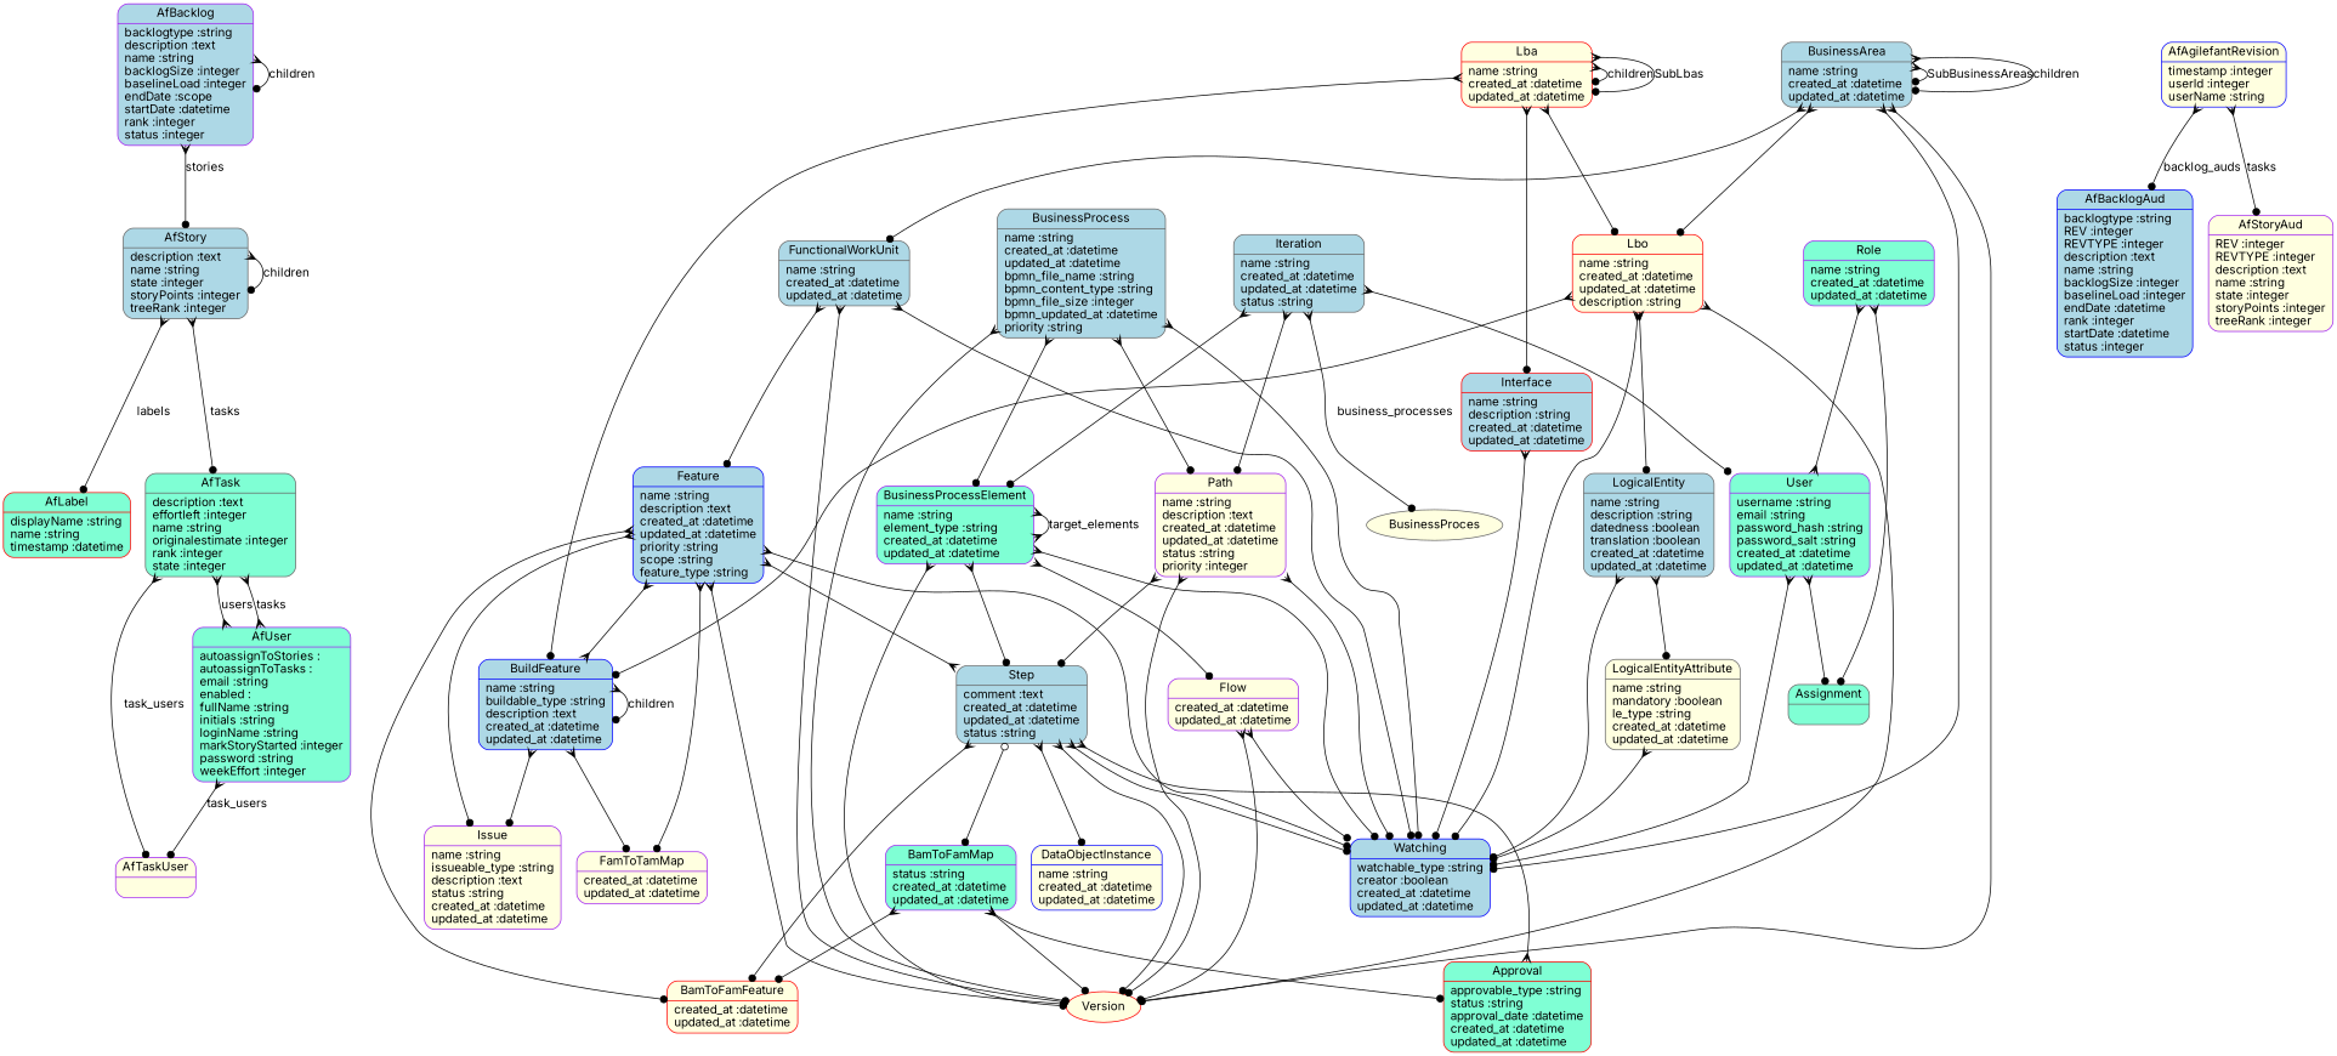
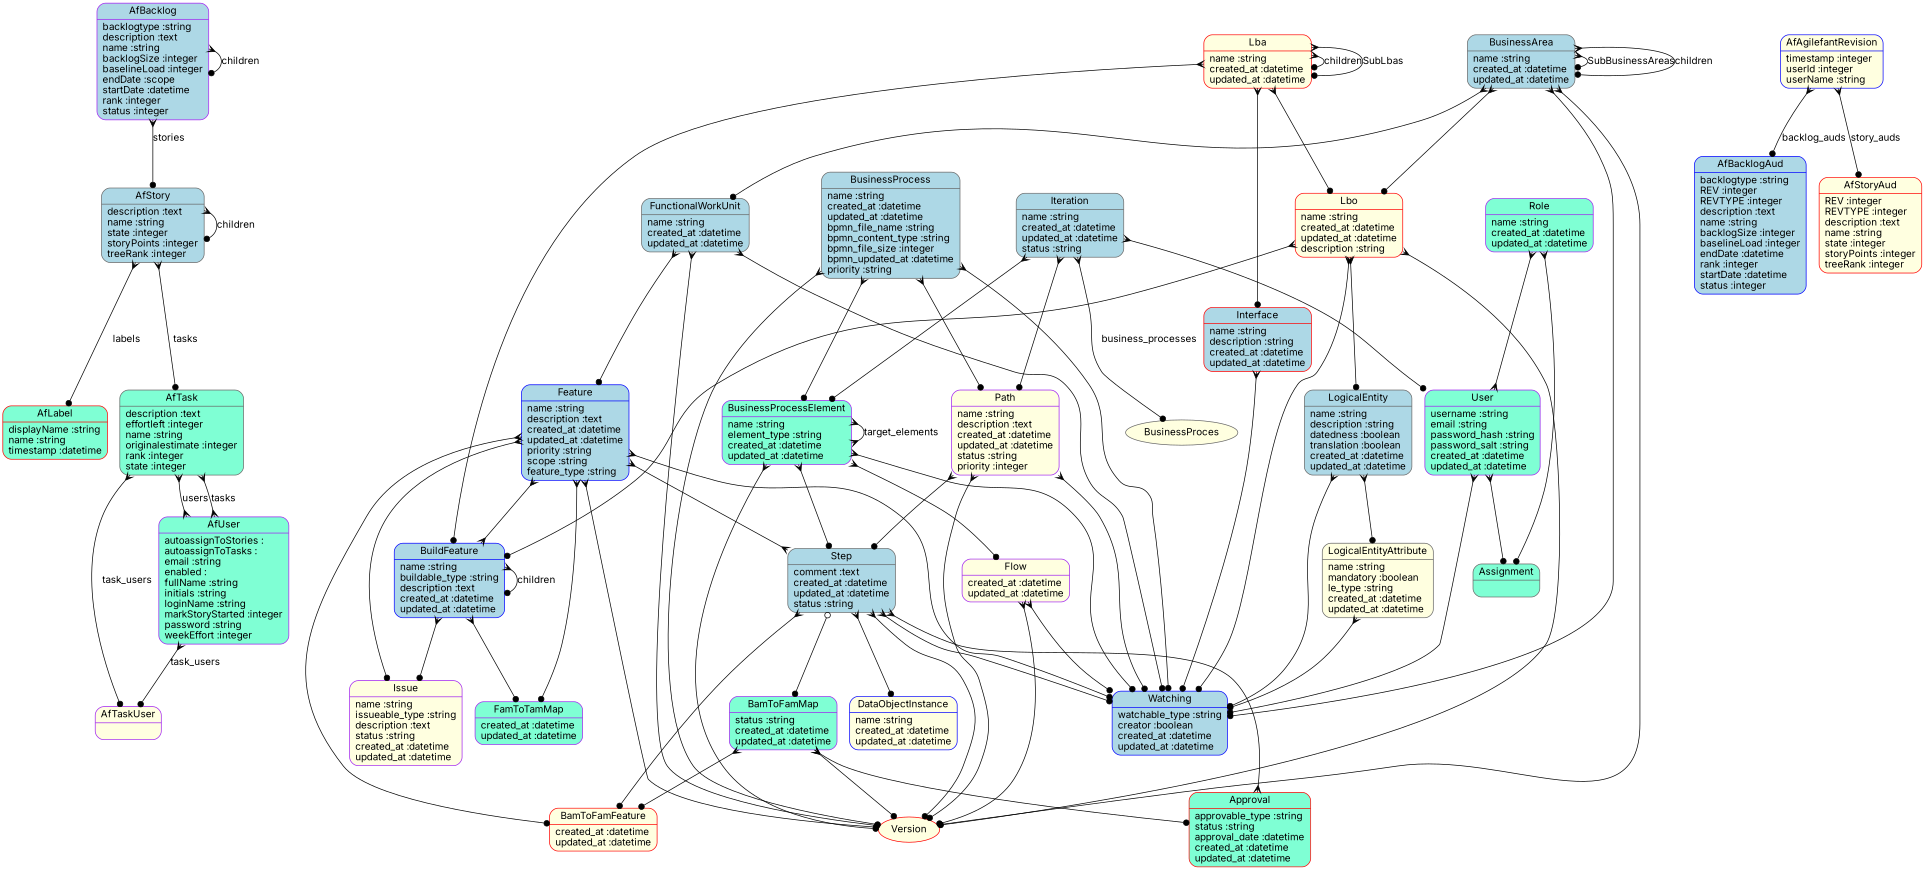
  digraph {
    fontname=Inter
    splines=true
    node [color=gray40 fillcolor=lightyellow fontname=Inter shape=Mrecord style=filled]
    edge [arrowhead=dot arrowtail=crow dir=both fontname=Inter]
    n1 [color=red fillcolor=aquamarine label="{AfLabel|displayName :string\lname :string\ltimestamp :datetime\l}"]
    n2 [color=red label="{Lbo|name :string\lcreated_at :datetime\lupdated_at :datetime\ldescription :string\l}"]
    n3 [fillcolor=lightblue label="{LogicalEntity|name :string\ldescription :string\ldatedness :boolean\ltranslation :boolean\lcreated_at :datetime\lupdated_at :datetime\l}"]
    n4 [color=blue fillcolor=lightblue label="{Watching|watchable_type :string\lcreator :boolean\lcreated_at :datetime\lupdated_at :datetime\l}"]
    n5 [color=blue fillcolor=lightblue label="{BuildFeature|name :string\lbuildable_type :string\ldescription :text\lcreated_at :datetime\lupdated_at :datetime\l}"]
    Version [color=red shape=""]
    n7 [label="{LogicalEntityAttribute|name :string\lmandatory :boolean\lle_type :string\lcreated_at :datetime\lupdated_at :datetime\l}"]
    n8 [color=purple label="{Issue|name :string\lissueable_type :string\ldescription :text\lstatus :string\lcreated_at :datetime\lupdated_at :datetime\l}"]
-   n9 [color=purple label="{FamToTamMap|created_at :datetime\lupdated_at :datetime\l}"]
+   n9 [color=purple fillcolor=aquamarine label="{FamToTamMap|created_at :datetime\lupdated_at :datetime\l}"]
    n10 [color=purple label="{AfTaskUser|\l}"]
    n11 [color=purple fillcolor=lightblue label="{AfBacklog|backlogtype :string\ldescription :text\lname :string\lbacklogSize :integer\lbaselineLoad :integer\lendDate :scope\lstartDate :datetime\lrank :integer\lstatus :integer\l}"]
    n12 [fillcolor=lightblue label="{AfStory|description :text\lname :string\lstate :integer\lstoryPoints :integer\ltreeRank :integer\l}"]
    n13 [fillcolor=aquamarine label="{AfTask|description :text\leffortleft :integer\lname :string\loriginalestimate :integer\lrank :integer\lstate :integer\l}"]
    n14 [fillcolor=aquamarine label="{Assignment|\l}"]
    n15 [color=blue fillcolor=lightblue label="{Feature|name :string\ldescription :text\lcreated_at :datetime\lupdated_at :datetime\lpriority :string\lscope :string\lfeature_type :string\l}"]
    n16 [fillcolor=lightblue label="{Step|comment :text\lcreated_at :datetime\lupdated_at :datetime\lstatus :string\l}"]
    n17 [color=red label="{BamToFamFeature|created_at :datetime\lupdated_at :datetime\l}"]
    n18 [color=purple fillcolor=aquamarine label="{BamToFamMap|status :string\lcreated_at :datetime\lupdated_at :datetime\l}"]
    n19 [color=red fillcolor=aquamarine label="{Approval|approvable_type :string\lstatus :string\lapproval_date :datetime\lcreated_at :datetime\lupdated_at :datetime\l}"]
    n20 [color=blue label="{DataObjectInstance|name :string\lcreated_at :datetime\lupdated_at :datetime\l}"]
    n21 [color=purple fillcolor=aquamarine label="{AfUser|autoassignToStories :\lautoassignToTasks :\lemail :string\lenabled :\lfullName :string\linitials :string\lloginName :string\lmarkStoryStarted :integer\lpassword :string\lweekEffort :integer\l}"]
    n22 [fillcolor=lightblue label="{BusinessProcess|name :string\lcreated_at :datetime\lupdated_at :datetime\lbpmn_file_name :string\lbpmn_content_type :string\lbpmn_file_size :integer\lbpmn_updated_at :datetime\lpriority :string\l}"]
    n23 [color=purple fillcolor=aquamarine label="{BusinessProcessElement|name :string\lelement_type :string\lcreated_at :datetime\lupdated_at :datetime\l}"]
    n24 [color=purple label="{Path|name :string\ldescription :text\lcreated_at :datetime\lupdated_at :datetime\lstatus :string\lpriority :integer\l}"]
    n25 [color=purple label="{Flow|created_at :datetime\lupdated_at :datetime\l}"]
    n26 [color=blue label="{AfAgilefantRevision|timestamp :integer\luserId :integer\luserName :string\l}"]
    n27 [color=blue fillcolor=lightblue label="{AfBacklogAud|backlogtype :string\lREV :integer\lREVTYPE :integer\ldescription :text\lname :string\lbacklogSize :integer\lbaselineLoad :integer\lendDate :datetime\lrank :integer\lstartDate :datetime\lstatus :integer\l}"]
-   n28 [color=purple label="{AfStoryAud|REV :integer\lREVTYPE :integer\ldescription :text\lname :string\lstate :integer\lstoryPoints :integer\ltreeRank :integer\l}"]
+   n28 [color=red label="{AfStoryAud|REV :integer\lREVTYPE :integer\ldescription :text\lname :string\lstate :integer\lstoryPoints :integer\ltreeRank :integer\l}"]
    n29 [color=purple fillcolor=aquamarine label="{Role|name :string\lcreated_at :datetime\lupdated_at :datetime\l}"]
    n30 [color=purple fillcolor=aquamarine label="{User|username :string\lemail :string\lpassword_hash :string\lpassword_salt :string\lcreated_at :datetime\lupdated_at :datetime\l}"]
    n31 [fillcolor=lightblue label="{FunctionalWorkUnit|name :string\lcreated_at :datetime\lupdated_at :datetime\l}"]
    n32 [fillcolor=lightblue label="{BusinessArea|name :string\lcreated_at :datetime\lupdated_at :datetime\l}"]
    n33 [fillcolor=lightblue label="{Iteration|name :string\lcreated_at :datetime\lupdated_at :datetime\lstatus :string\l}"]
    BusinessProces [shape=""]
    n35 [color=red fillcolor=lightblue label="{Interface|name :string\ldescription :string\lcreated_at :datetime\lupdated_at :datetime\l}"]
    n36 [color=red label="{Lba|name :string\lcreated_at :datetime\lupdated_at :datetime\l}"]
    n2 -> n3
    n2 -> n4
    n2 -> n5
    n2 -> Version
    n3 -> n4
    n3 -> n7
    n5 -> n5 [label=children]
    n5 -> n8
    n5 -> n9
    n7 -> n4
    n11 -> n11 [label=children]
    n11 -> n12 [label=stories]
    n12 -> n1 [label=labels]
    n12 -> n12 [label=children]
    n12 -> n13 [label=tasks]
    n13 -> n10 [label=task_users]
    n13 -> n21 [arrowhead=crow label=users]
    n15 -> n4
    n15 -> n5 [arrowhead=crow]
    n15 -> Version
    n15 -> n8
    n15 -> n9
    n15 -> n16 [arrowhead=crow]
    n15 -> n17
    n16 -> n4
    n16 -> Version
    n16 -> n17
    n16 -> n18 [arrowtail=odot]
    n16 -> n19 [arrowhead=crow]
    n16 -> n20
    n18 -> Version
    n18 -> n17
    n18 -> n19
    n21 -> n10 [label=task_users]
    n21 -> n13 [arrowhead=crow label=tasks]
    n22 -> n4
    n22 -> Version
    n22 -> n23
    n22 -> n24
    n23 -> n4
    n23 -> Version
    n23 -> n16
    n23 -> n23 [arrowhead=crow label=target_elements]
    n23 -> n25
    n24 -> n4
    n24 -> Version
    n24 -> n16
    n25 -> n4
    n25 -> Version
    n26 -> n27 [label=backlog_auds]
-   n26 -> n28 [label=tasks]
+   n26 -> n28 [label=story_auds]
    n29 -> n14
    n29 -> n30 [arrowhead=crow]
    n30 -> n4
    n30 -> n14
    n31 -> n4
    n31 -> Version
    n31 -> n15
    n32 -> n2
    n32 -> n4
    n32 -> Version
    n32 -> n31
    n32 -> n32 [label=SubBusinessAreas]
    n32 -> n32 [label=children]
    n33 -> n23
    n33 -> n24
    n33 -> n30
    n33 -> BusinessProces [label=business_processes]
    n35 -> n4
    n36 -> n2
    n36 -> n5
    n36 -> n35
    n36 -> n36 [label=children]
    n36 -> n36 [label=SubLbas]
  }
